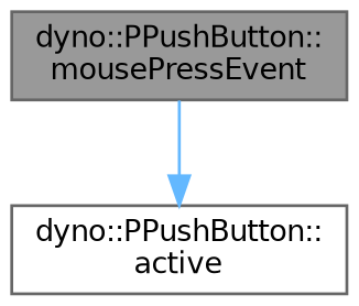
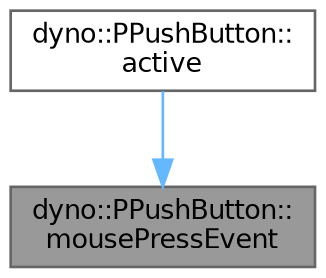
  digraph {
    rankdir=TB
    node [fontname=Helvetica fontsize=10 shape=box style=filled]
    n1 [color=gray40 fillcolor=grey60 fontcolor=black height=0.2 label="dyno::PPushButton::\lmousePressEvent" width=0.4]
    n2 [color=grey40 fillcolor=white height=0.2 label="dyno::PPushButton::\lactive" width=0.4]
-   n1 -> n2 [color=steelblue1 fontname=Helvetica fontsize=10 labelfontname=Helvetica labelfontsize=10 style=solid]
+   n2 -> n1 [color=steelblue1 fontname=Helvetica fontsize=10 labelfontname=Helvetica labelfontsize=10 style=solid]
  }
